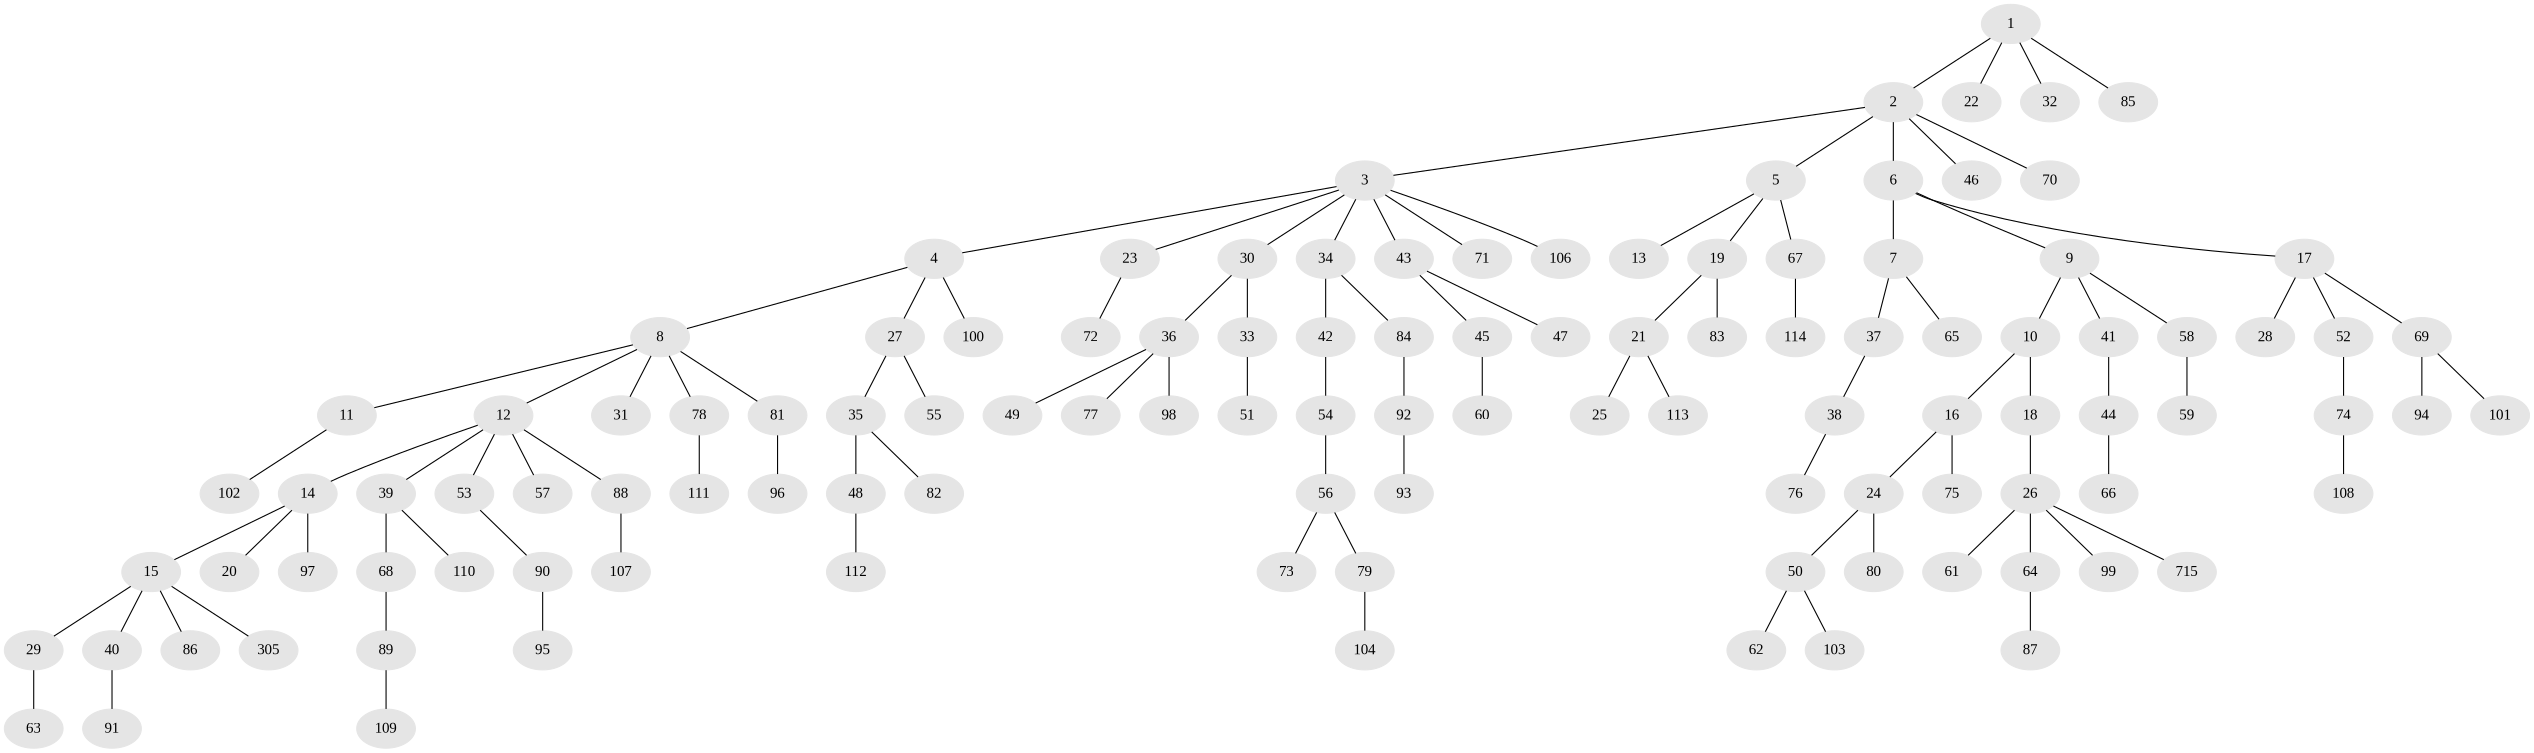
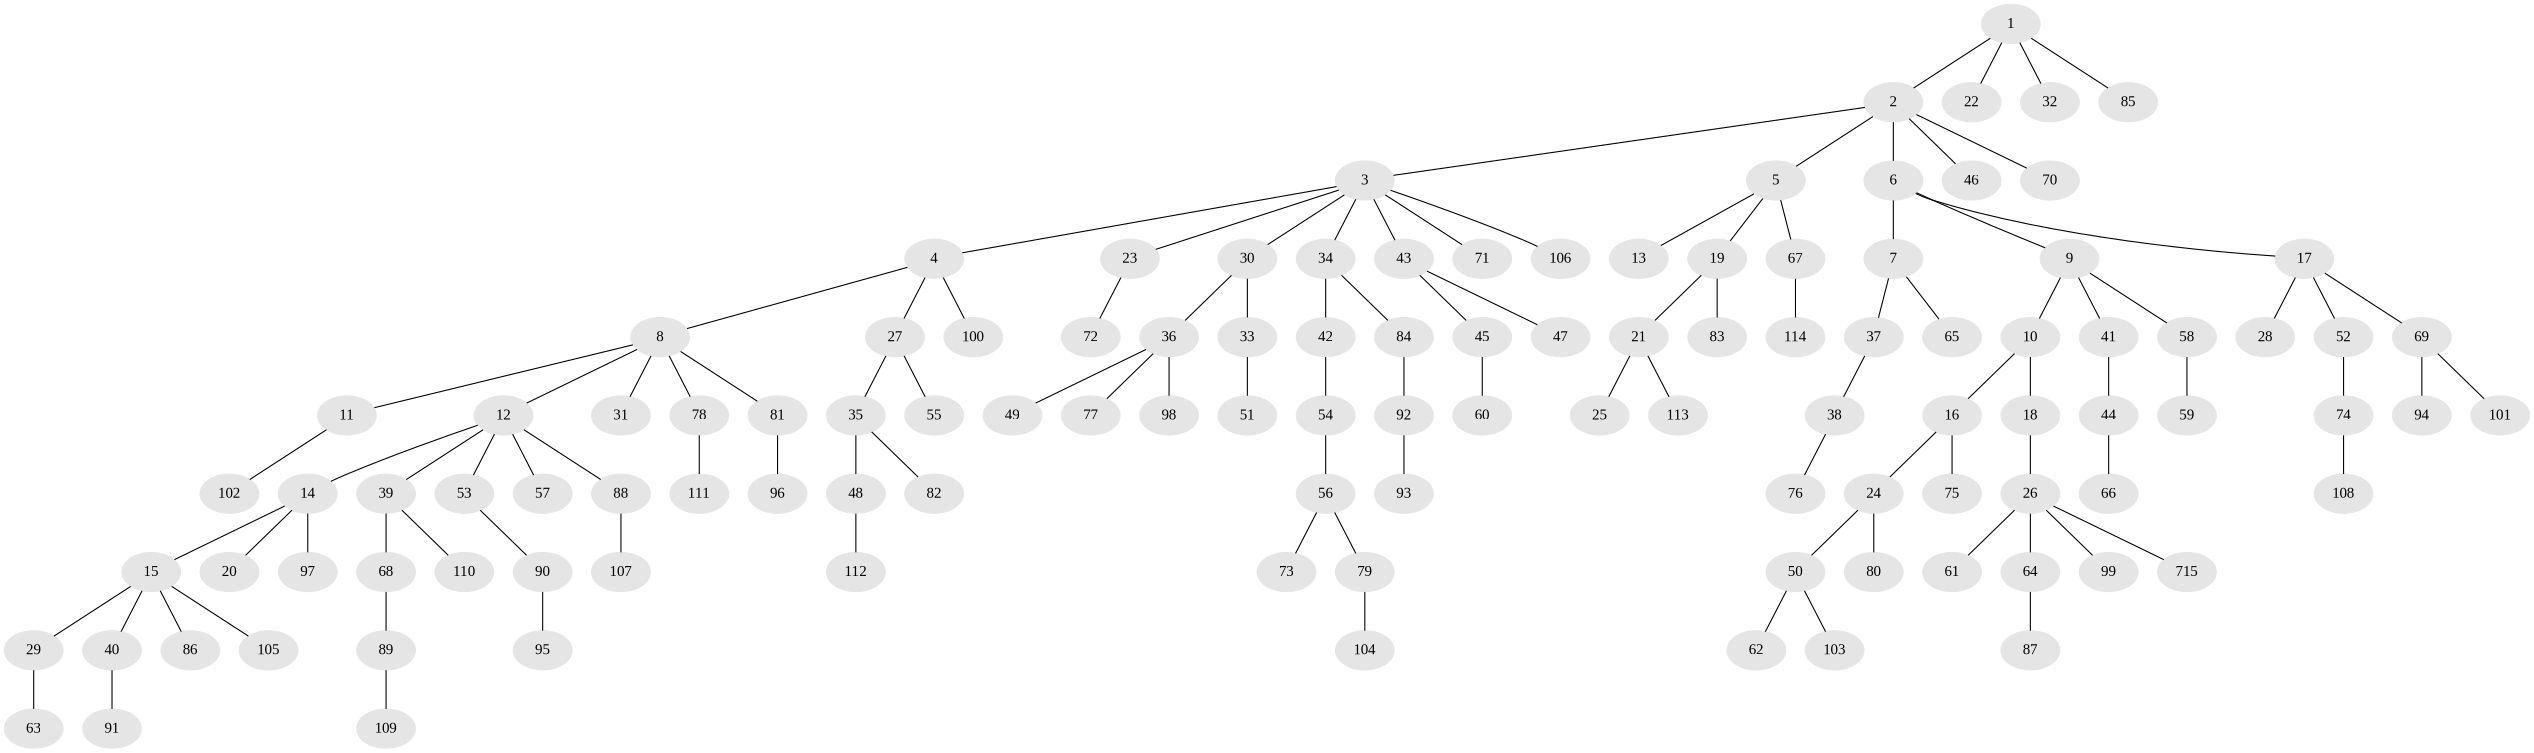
  graph {
    fontname="Liberation Serif"
    node [color=gray90 fontname="Liberation Serif" style=filled]
    edge [fontname="Liberation Serif"]
    1
    2
    22
    32
    85
    3
    5
    6
    46
    70
    4
    23
    30
    34
    43
    71
    106
    13
    19
    67
    7
    9
    17
    8
    27
    100
    72
    36
    33
    42
    84
    45
    47
    11
    12
    31
    78
    81
    35
    55
    21
    83
    114
    37
    65
    10
    41
    58
    28
    52
    69
    38
    102
    14
    39
    53
    57
    88
    111
    96
    16
    18
    44
    59
    24
    75
    26
    15
    20
    97
    68
    110
    90
    107
    29
    40
    86
-   105 [label=305]
+   105
    63
    91
    50
    80
    74
    94
    101
    61
    64
    99
    n89 [label=715]
    25
    113
    49
    77
    98
    62
    103
    87
    48
    82
    51
    54
    92
    112
    76
    89
    66
    56
    60
    108
    95
    73
    79
    104
    109
    93
    1 -- 2
    1 -- 22
    1 -- 32
    1 -- 85
    2 -- 3
    2 -- 5
    2 -- 6
    2 -- 46
    2 -- 70
    3 -- 4
    3 -- 23
    3 -- 30
    3 -- 34
    3 -- 43
    3 -- 71
    3 -- 106
    5 -- 13
    5 -- 19
    5 -- 67
    6 -- 7
    6 -- 9
    6 -- 17
    4 -- 8
    4 -- 27
    4 -- 100
    23 -- 72
    30 -- 36
    30 -- 33
    34 -- 42
    34 -- 84
    43 -- 45
    43 -- 47
    19 -- 21
    19 -- 83
    67 -- 114
    7 -- 37
    7 -- 65
    9 -- 10
    9 -- 41
    9 -- 58
    17 -- 28
    17 -- 52
    17 -- 69
    8 -- 11
    8 -- 12
    8 -- 31
    8 -- 78
    8 -- 81
    27 -- 35
    27 -- 55
    36 -- 49
    36 -- 77
    36 -- 98
    33 -- 51
    42 -- 54
    84 -- 92
    45 -- 60
    11 -- 102
    12 -- 14
    12 -- 39
    12 -- 53
    12 -- 57
    12 -- 88
    78 -- 111
    81 -- 96
    35 -- 48
    35 -- 82
    21 -- 25
    21 -- 113
    37 -- 38
    10 -- 16
    10 -- 18
    41 -- 44
    58 -- 59
    52 -- 74
    69 -- 94
    69 -- 101
    38 -- 76
    14 -- 15
    14 -- 20
    14 -- 97
    39 -- 68
    39 -- 110
    53 -- 90
    88 -- 107
    16 -- 24
    16 -- 75
    18 -- 26
    44 -- 66
    24 -- 50
    24 -- 80
    26 -- 61
    26 -- 64
    26 -- 99
    26 -- n89
    15 -- 29
    15 -- 40
    15 -- 86
    15 -- 105
    68 -- 89
    90 -- 95
    29 -- 63
    40 -- 91
    50 -- 62
    50 -- 103
    74 -- 108
    64 -- 87
    48 -- 112
    54 -- 56
    92 -- 93
    89 -- 109
    56 -- 73
    56 -- 79
    79 -- 104
  }
